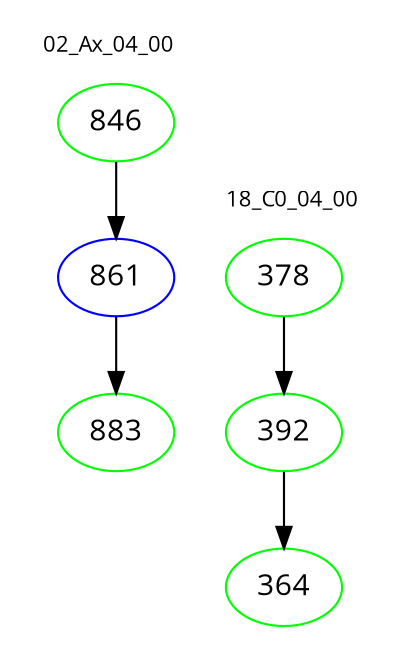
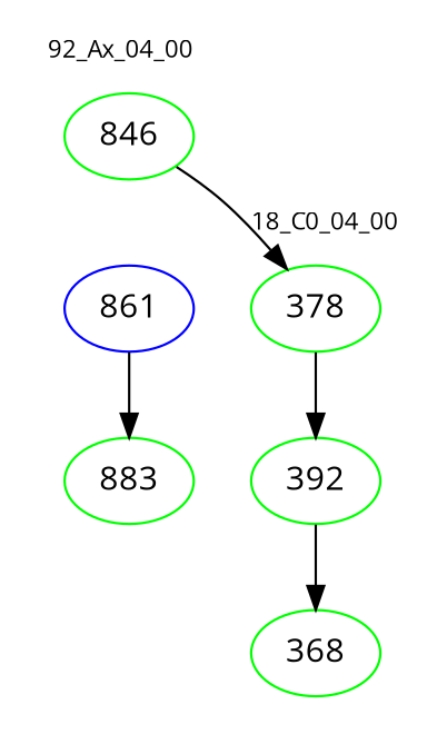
  digraph {
    fontname="Open Sans"
    node [color=green fontname="Open Sans"]
    edge [color=black fontname="Open Sans"]
    n1 [label=846]
    n2 [color=blue label=861]
    n3 [label=883]
    n4 [label=378]
    n5 [label=392]
-   n6 [label=364]
+   n6 [label=368]
    subgraph cluster_1 {
      color=white
      fontsize=10
-     label="02_Ax_04_00"
+     label="92_Ax_04_00"
      n1
      n2
      n3
    }
    subgraph cluster_2 {
      color=white
      fontsize=10
      label="18_C0_04_00"
      n4
      n5
      n6
    }
-   n1 -> n2
+   n1 -> n4
    n2 -> n3
    n4 -> n5
    n5 -> n6
  }
